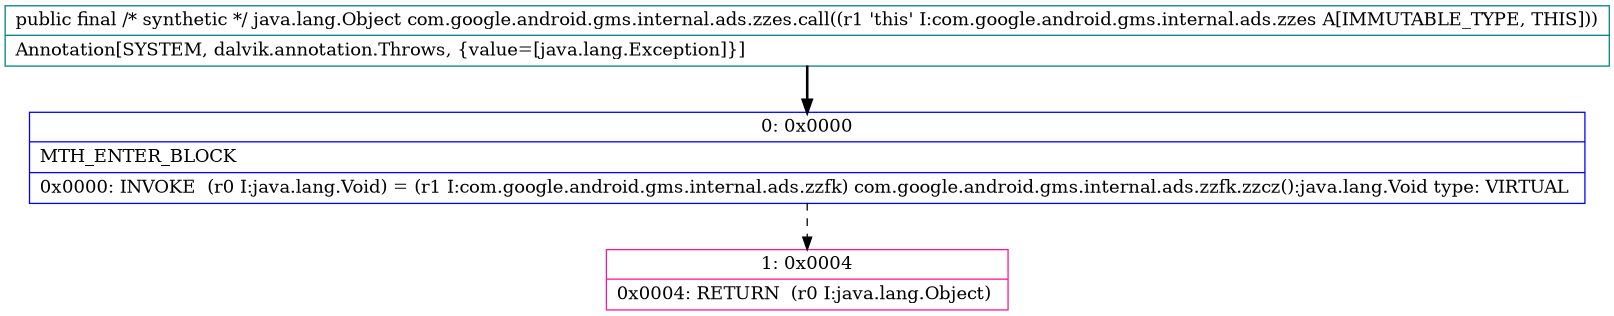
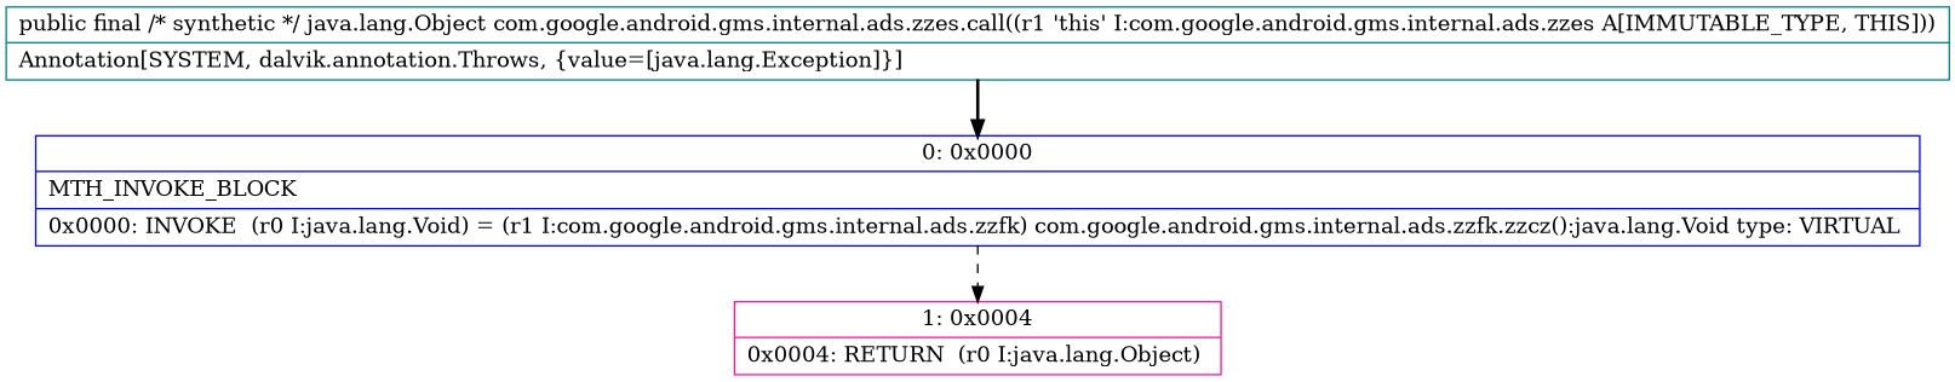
  digraph {
    node [shape=record]
-   n1 [label="{0\:\ 0x0000|MTH_ENTER_BLOCK\l|0x0000: INVOKE  (r0 I:java.lang.Void) = (r1 I:com.google.android.gms.internal.ads.zzfk) com.google.android.gms.internal.ads.zzfk.zzcz():java.lang.Void type: VIRTUAL \l}" color=blue]
+   n1 [label="{0\:\ 0x0000|MTH_INVOKE_BLOCK\l|0x0000: INVOKE  (r0 I:java.lang.Void) = (r1 I:com.google.android.gms.internal.ads.zzfk) com.google.android.gms.internal.ads.zzfk.zzcz():java.lang.Void type: VIRTUAL \l}" color=blue]
    n2 [label="{1\:\ 0x0004|0x0004: RETURN  (r0 I:java.lang.Object) \l}" color=deeppink]
    n3 [label="{public final \/* synthetic *\/ java.lang.Object com.google.android.gms.internal.ads.zzes.call((r1 'this' I:com.google.android.gms.internal.ads.zzes A[IMMUTABLE_TYPE, THIS]))  | Annotation[SYSTEM, dalvik.annotation.Throws, \{value=[java.lang.Exception]\}]\l}" color=teal]
    n1 -> n2 [style=dashed]
    n3 -> n1 [style=bold]
  }
